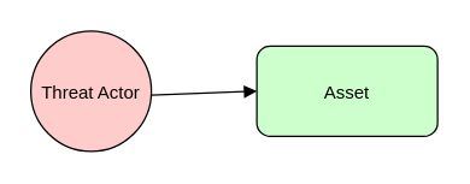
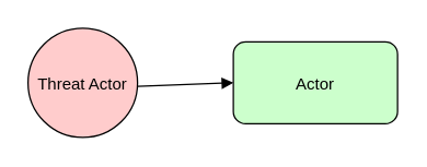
  <mxCell id="0" />
  <mxCell id="1" parent="0" />
  <mxCell id="2" value="Threat Actor" style="ellipse;fillColor=#ffcccc;" vertex="1" parent="1"><mxGeometry x="20" y="20" width="80" height="80" as="geometry" /></mxCell>
- <mxCell id="3" value="Asset" style="rounded=1;fillColor=#ccffcc;" vertex="1" parent="1"><mxGeometry x="170" y="30" width="120" height="60" as="geometry" /></mxCell>
+ <mxCell id="3" value="Actor" style="rounded=1;fillColor=#ccffcc;" vertex="1" parent="1"><mxGeometry x="170" y="30" width="120" height="60" as="geometry" /></mxCell>
  <mxCell id="4" edge="1" source="2" target="3" style="endArrow=block;strokeColor=#000000;" parent="1"><mxGeometry relative="1" as="geometry" /></mxCell>
